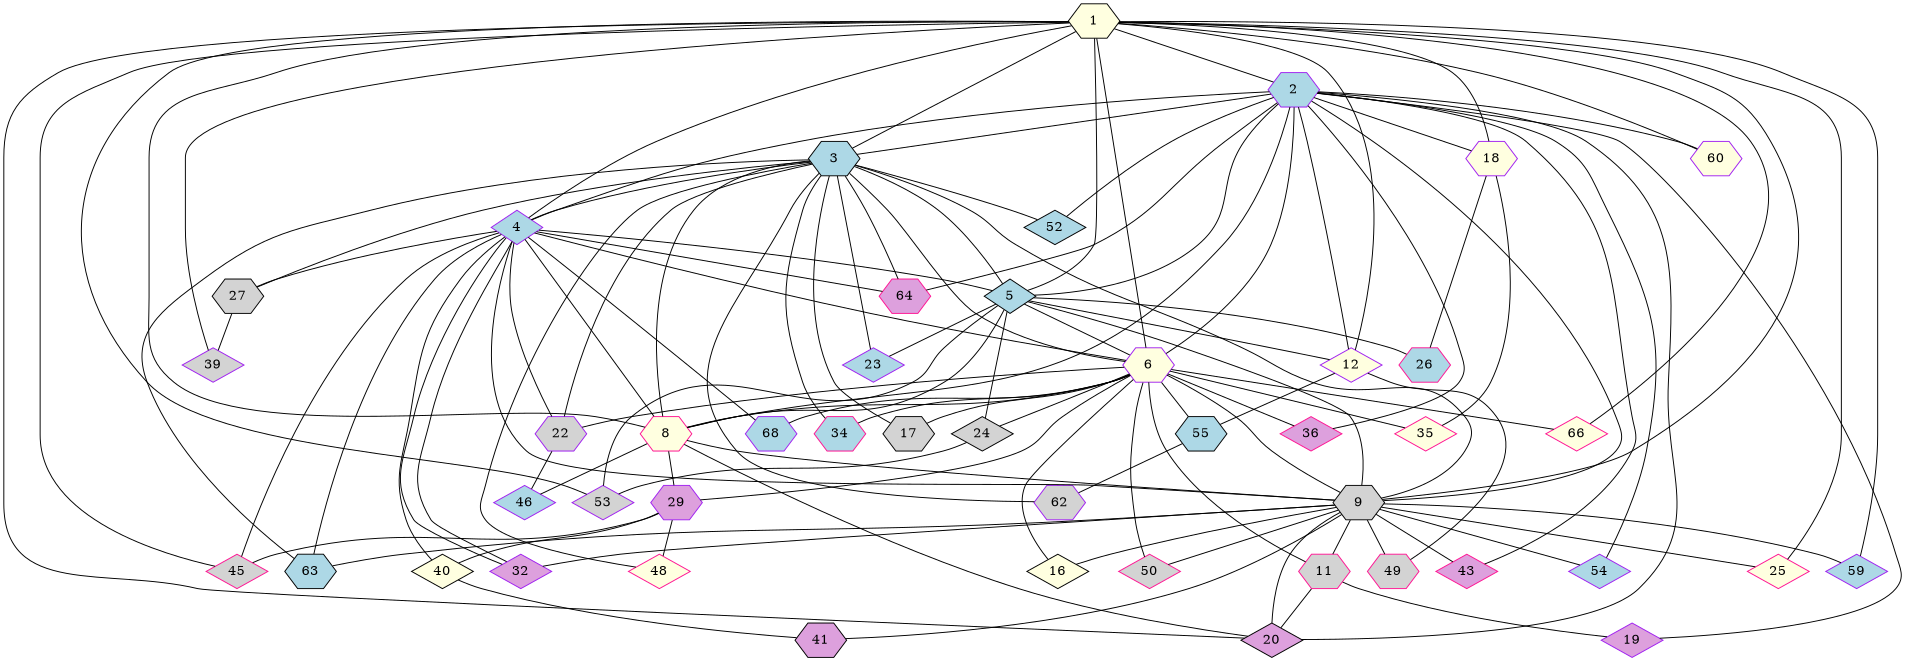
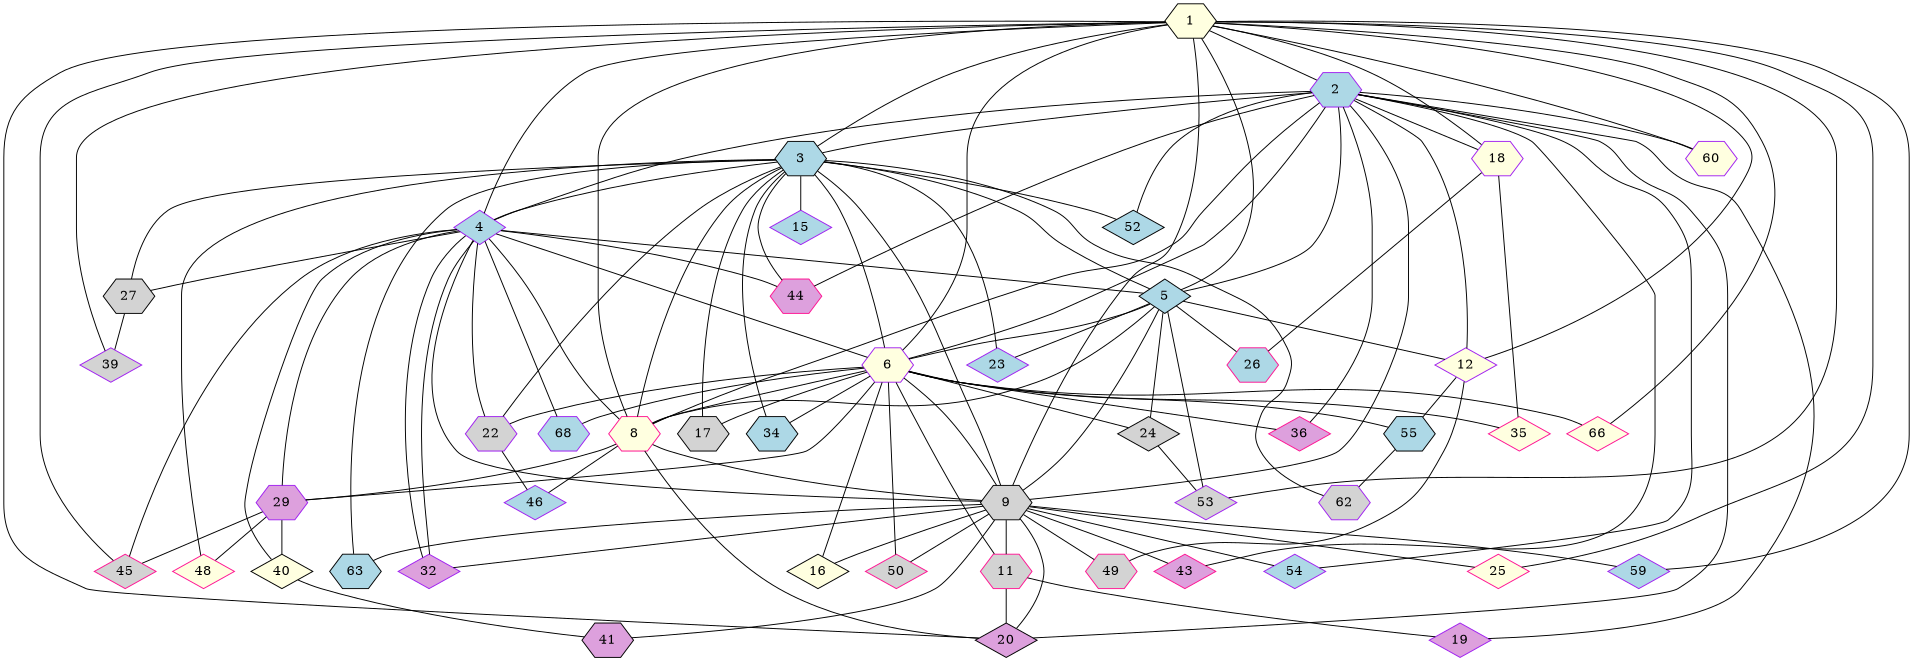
  graph {
    node [color=purple fillcolor=lightblue shape=diamond style=filled]
    1 [color=black fillcolor=lightyellow shape=hexagon super="+65"]
    2 [shape=hexagon super="+14"]
    3 [color=black shape=hexagon super="+7"]
    4 [super="+60"]
    5 [color=black super="+21"]
    6 [fillcolor=lightyellow shape=hexagon super="+13"]
    8 [color=deeppink fillcolor=lightyellow shape=hexagon super="+10"]
    9 [color=black fillcolor=lightgrey shape=hexagon super="+38"]
    12 [fillcolor=lightyellow super="+56"]
    18 [fillcolor=lightyellow shape=hexagon super="+58"]
    20 [color=black fillcolor=plum super="+28"]
    25 [color=deeppink fillcolor=lightyellow]
    39 [fillcolor=lightgrey]
    45 [color=deeppink fillcolor=lightgrey]
    53 [fillcolor=lightgrey super="+57"]
    59
    66 [color=deeppink fillcolor=lightyellow]
    n18 [fillcolor=lightyellow label=60 shape=hexagon]
    19 [fillcolor=plum]
    36 [color=deeppink fillcolor=plum]
    43 [color=deeppink fillcolor=plum super="+47"]
    52 [color=black]
    54
-   64 [color=deeppink fillcolor=plum shape=hexagon super="+67"]
+   64 [color=deeppink fillcolor=plum shape=hexagon super="+67" label=44]
+   15
    17 [color=black fillcolor=lightgrey shape=hexagon]
    22 [fillcolor=lightgrey shape=hexagon super="+44"]
    23
    27 [color=black fillcolor=lightgrey shape=hexagon]
-   34 [color=deeppink shape=hexagon]
+   34 [color=black shape=hexagon]
    48 [color=deeppink fillcolor=lightyellow]
    62 [fillcolor=lightgrey shape=hexagon]
    63 [color=black shape=hexagon]
    29 [fillcolor=plum shape=hexagon super="+30"]
    32 [fillcolor=plum super="+33"]
    40 [color=black fillcolor=lightyellow]
    68 [shape=hexagon]
    24 [color=black fillcolor=lightgrey]
    26 [color=deeppink shape=hexagon]
    11 [color=deeppink fillcolor=lightgrey shape=hexagon super="+42"]
    16 [color=black fillcolor=lightyellow]
    35 [color=deeppink fillcolor=lightyellow super="+51"]
    50 [color=deeppink fillcolor=lightgrey]
    55 [color=black shape=hexagon super="+61"]
    46
    41 [color=black fillcolor=plum shape=hexagon]
    49 [color=deeppink fillcolor=lightgrey shape=hexagon]
    1 -- 2
    1 -- 3 [weight=2]
    1 -- 4 [weight=2]
    1 -- 5
    1 -- 6
    1 -- 8 [weight=2]
    1 -- 9
    1 -- 12 [weight=2]
    1 -- 18 [weight=2]
    1 -- 20
    1 -- 25
    1 -- 39
    1 -- 45
    1 -- 53
    1 -- 59
    1 -- 66
    1 -- n18
    2 -- 3 [weight=2]
    2 -- 4
    2 -- 5
    2 -- 6
    2 -- 8 [weight=2]
    2 -- 9
    2 -- 12
    2 -- 18
    2 -- 20
    2 -- n18
    2 -- 19
    2 -- 36
    2 -- 43
    2 -- 52
    2 -- 54
    2 -- 64
    3 -- 4 [weight=2]
    3 -- 5 [weight=2]
    3 -- 6 [weight=2]
    3 -- 8 [weight=4]
    3 -- 9 [weight=2]
    3 -- 52
    3 -- 64
+   3 -- 15 [weight=2]
    3 -- 17
    3 -- 22
    3 -- 23
    3 -- 27
    3 -- 34
    3 -- 48
    3 -- 62
    3 -- 63
    4 -- 5
    4 -- 6
    4 -- 8 [weight=2]
    4 -- 9
    4 -- 45
    4 -- 64
    4 -- 22
    4 -- 27
-   4 -- 63
+   4 -- 29
    4 -- 32
    4 -- 32
    4 -- 40
    4 -- 68
    5 -- 6
    5 -- 8 [weight=3]
    5 -- 9
    5 -- 12
    5 -- 53
    5 -- 23
    5 -- 24
    5 -- 26
    6 -- 8 [weight=2]
    6 -- 9
    6 -- 66
    6 -- 36
    6 -- 17
    6 -- 22
    6 -- 34
    6 -- 29
    6 -- 68
    6 -- 24
    6 -- 11
    6 -- 16
    6 -- 35 [weight=2]
    6 -- 50
    6 -- 55 [weight=2]
    8 -- 9 [weight=2]
    8 -- 20
    8 -- 29
    8 -- 46
    9 -- 20
    9 -- 25
    9 -- 59
    9 -- 43 [weight=2]
    9 -- 54
    9 -- 63
    9 -- 32
    9 -- 11
    9 -- 16
    9 -- 50
    9 -- 41
    9 -- 49
    12 -- 55
    12 -- 49
    18 -- 26
    18 -- 35
    22 -- 46
    27 -- 39
    29 -- 45
    29 -- 48
    29 -- 40
    40 -- 41
    24 -- 53
    11 -- 20
    11 -- 19
    55 -- 62
  }
